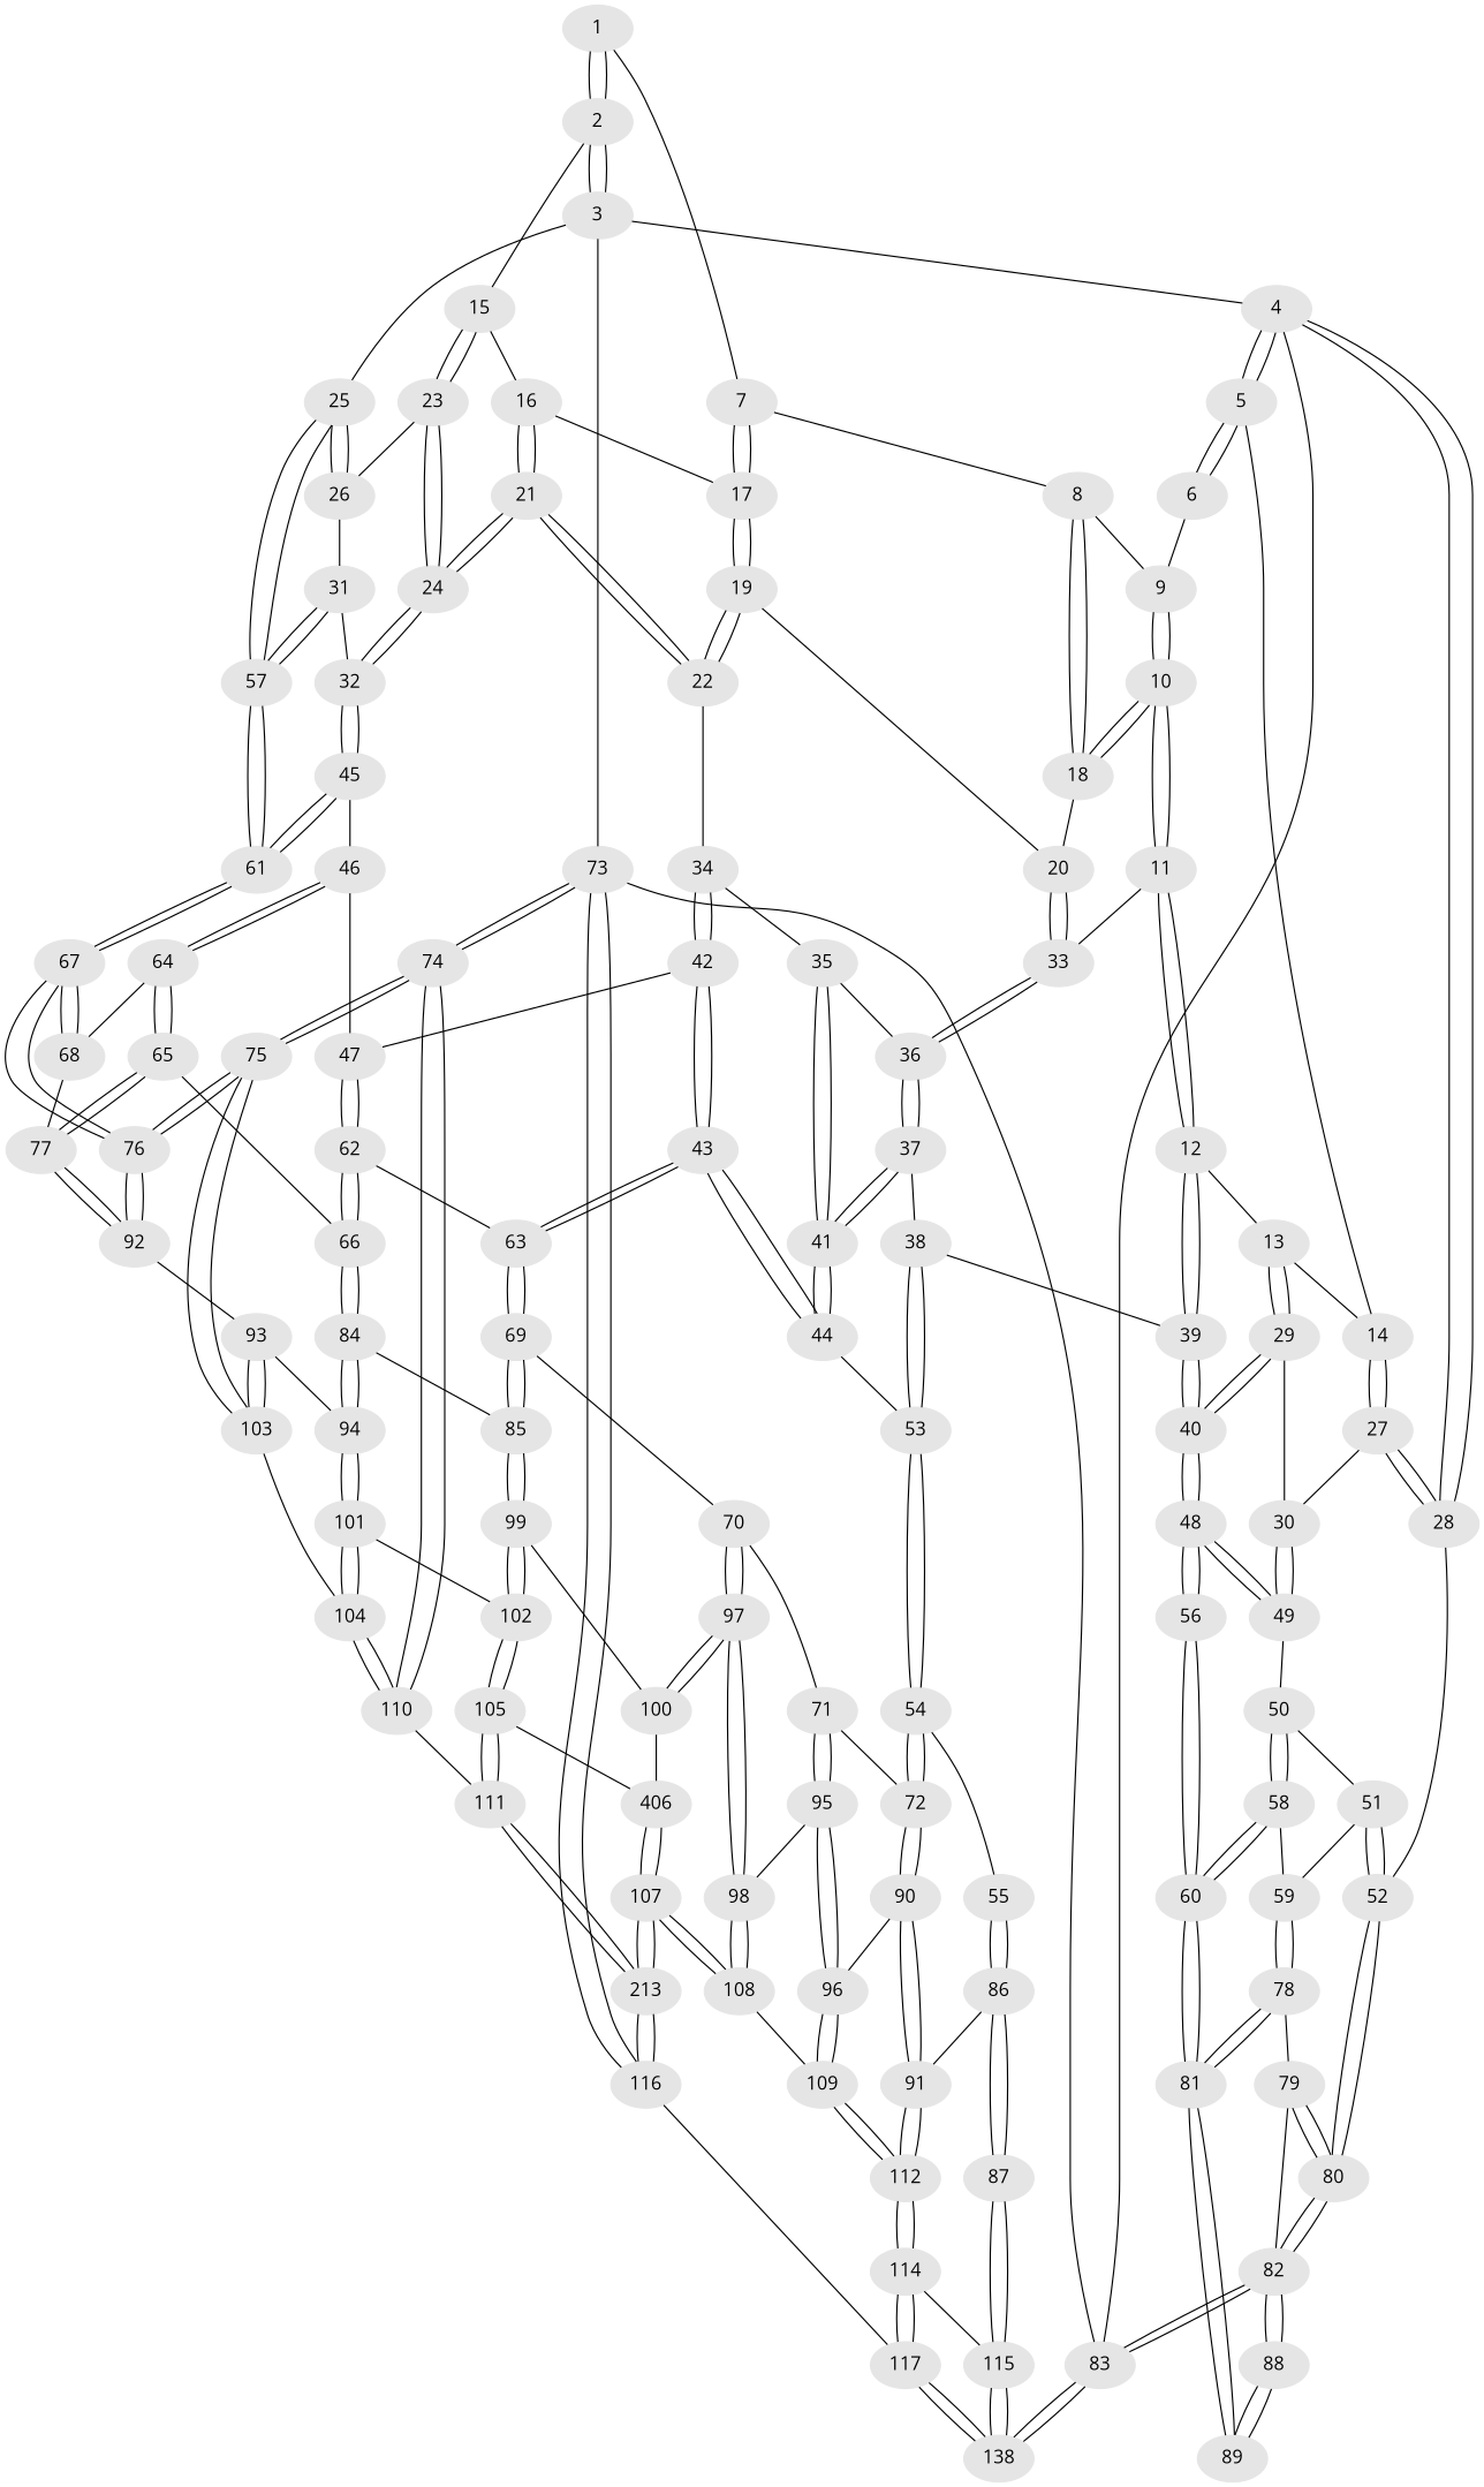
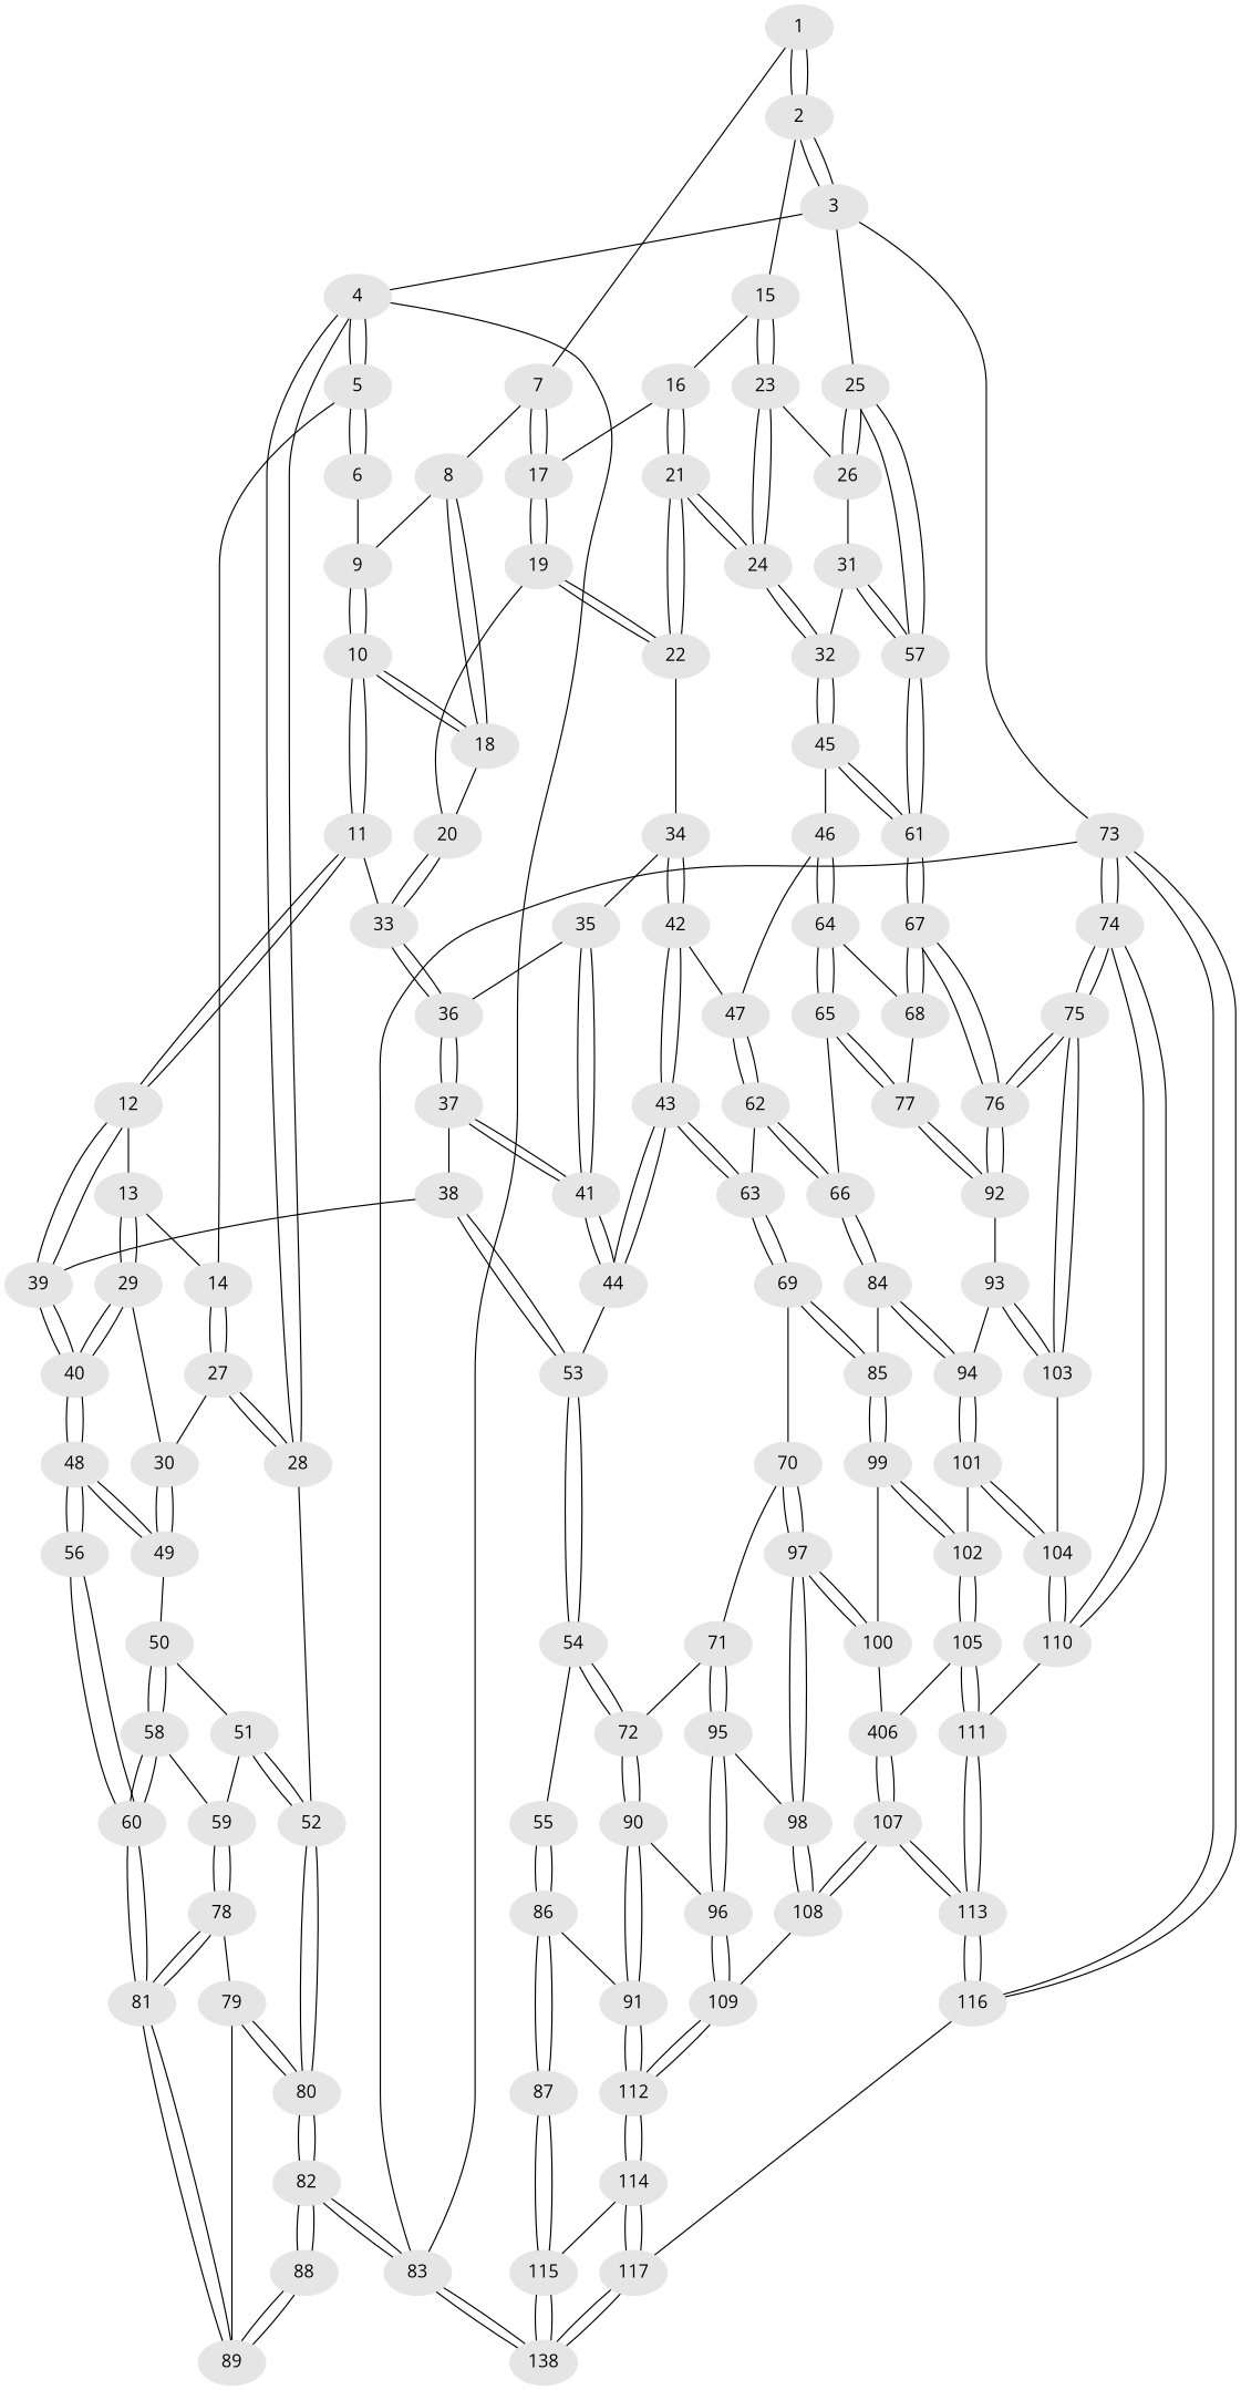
  graph {
    fontname="Open Sans"
    node [color=gray90 fontname="Open Sans" style=filled]
    edge [fontname="Open Sans"]
    1
    2
    7
    3
    15
    8
    17
    4
    25
    73
    16
    23
    5
    28
    83
    26
    57
    74
    116
    6
    14
    52
    n23 [label=138]
    9
    27
    10
    18
    19
    20
    11
    12
    33
    13
    39
    36
    29
    40
    30
    21
    24
    22
    34
    32
    35
    42
    31
    45
    61
    49
    80
    48
    50
    46
    37
    41
    43
    47
    44
    38
    53
    54
    56
    63
    62
    69
    64
    67
    65
    68
    66
    60
    51
    58
    59
    78
    82
    55
    72
    86
    90
    87
    91
    81
    79
    89
    76
    84
    70
    85
    77
    92
    94
    71
    97
    99
    95
    98
    100
    96
    75
    110
    117
    103
    111
    104
    93
    88
    101
    102
    115
    112
    109
    114
    108
    n115 [label=406]
    105
    107
-   113 [label=213]
+   113
    1 -- 2
    1 -- 2
    1 -- 7
    2 -- 3
    2 -- 3
    2 -- 15
    7 -- 8
    7 -- 17
    7 -- 17
    3 -- 4
    3 -- 25
    3 -- 73
    15 -- 16
    15 -- 23
    15 -- 23
    8 -- 9
    8 -- 18
    8 -- 18
    17 -- 19
    17 -- 19
    4 -- 5
    4 -- 5
    4 -- 28
    4 -- 28
    4 -- 83
    25 -- 26
    25 -- 26
    25 -- 57
    25 -- 57
    73 -- 83
    73 -- 74
    73 -- 74
    73 -- 116
    73 -- 116
    16 -- 17
    16 -- 21
    16 -- 21
    23 -- 26
    23 -- 24
    23 -- 24
    5 -- 6
    5 -- 6
    5 -- 14
    28 -- 52
    83 -- n23
    83 -- n23
    26 -- 31
    57 -- 61
    57 -- 61
    74 -- 75
    74 -- 75
    74 -- 110
    74 -- 110
    116 -- 117
    6 -- 9
    14 -- 27
    14 -- 27
    52 -- 80
    52 -- 80
    9 -- 10
    9 -- 10
    27 -- 28
    27 -- 28
    27 -- 30
    10 -- 18
    10 -- 18
    10 -- 11
    10 -- 11
    18 -- 20
    19 -- 20
    19 -- 22
    19 -- 22
    20 -- 33
    20 -- 33
    11 -- 12
    11 -- 12
    11 -- 33
    12 -- 13
    12 -- 39
    12 -- 39
    33 -- 36
    33 -- 36
    13 -- 14
    13 -- 29
    13 -- 29
    39 -- 40
    39 -- 40
    36 -- 37
    36 -- 37
    29 -- 40
    29 -- 40
    29 -- 30
    40 -- 48
    40 -- 48
    30 -- 49
    30 -- 49
    21 -- 24
    21 -- 24
    21 -- 22
    21 -- 22
    24 -- 32
    24 -- 32
    22 -- 34
    34 -- 35
    34 -- 42
    34 -- 42
    32 -- 45
    32 -- 45
    35 -- 36
    35 -- 41
    35 -- 41
    42 -- 43
    42 -- 43
    42 -- 47
    31 -- 57
    31 -- 57
    31 -- 32
    45 -- 61
    45 -- 61
    45 -- 46
    61 -- 67
    61 -- 67
    49 -- 50
    80 -- 82
    80 -- 82
    48 -- 49
    48 -- 49
    48 -- 56
    48 -- 56
    50 -- 51
    50 -- 58
    50 -- 58
    46 -- 47
    46 -- 64
    46 -- 64
    37 -- 41
    37 -- 41
    37 -- 38
    41 -- 44
    41 -- 44
    43 -- 44
    43 -- 44
    43 -- 63
    43 -- 63
    47 -- 62
    47 -- 62
    44 -- 53
    38 -- 39
    38 -- 53
    38 -- 53
    53 -- 54
    53 -- 54
    54 -- 55
    54 -- 72
    54 -- 72
    56 -- 60
    56 -- 60
    63 -- 69
    63 -- 69
    62 -- 63
    62 -- 66
    62 -- 66
    69 -- 70
    69 -- 85
    69 -- 85
    64 -- 65
    64 -- 65
    64 -- 68
    67 -- 68
    67 -- 68
    67 -- 76
    67 -- 76
    65 -- 66
    65 -- 77
    65 -- 77
    68 -- 77
    66 -- 84
    66 -- 84
    60 -- 81
    60 -- 81
    51 -- 52
    51 -- 52
    51 -- 59
    58 -- 60
    58 -- 60
    58 -- 59
    59 -- 78
    59 -- 78
    78 -- 81
    78 -- 81
    78 -- 79
    82 -- 83
    82 -- 83
    82 -- 88
    82 -- 88
    55 -- 86
    55 -- 86
    72 -- 90
    72 -- 90
    86 -- 87
    86 -- 87
    86 -- 91
    90 -- 91
    90 -- 91
    90 -- 96
    87 -- 115
    87 -- 115
    91 -- 112
    91 -- 112
    81 -- 89
    81 -- 89
    79 -- 80
    79 -- 80
-   79 -- 82
+   79 -- 89
    76 -- 92
    76 -- 92
    84 -- 85
    84 -- 94
    84 -- 94
    70 -- 71
    70 -- 97
    70 -- 97
    85 -- 99
    85 -- 99
    77 -- 92
    77 -- 92
    92 -- 93
    94 -- 101
    94 -- 101
    71 -- 72
    71 -- 95
    71 -- 95
    97 -- 98
    97 -- 98
    97 -- 100
    97 -- 100
    99 -- 100
    99 -- 102
    99 -- 102
    95 -- 98
    95 -- 96
    95 -- 96
    98 -- 108
    98 -- 108
    100 -- n115
    96 -- 109
    96 -- 109
    75 -- 76
    75 -- 76
    75 -- 103
    75 -- 103
    110 -- 111
    117 -- n23
    117 -- n23
    103 -- 104
    111 -- 113
    111 -- 113
    104 -- 110
    104 -- 110
    93 -- 94
    93 -- 103
    93 -- 103
    88 -- 89
    88 -- 89
    101 -- 104
    101 -- 104
    101 -- 102
    102 -- 105
    102 -- 105
    115 -- n23
    115 -- n23
    112 -- 114
    112 -- 114
    109 -- 112
    109 -- 112
    114 -- 117
    114 -- 117
    114 -- 115
    108 -- 109
    n115 -- 107
    n115 -- 107
    105 -- 111
    105 -- 111
    105 -- n115
    107 -- 108
    107 -- 108
    107 -- 113
    107 -- 113
    113 -- 116
    113 -- 116
  }
